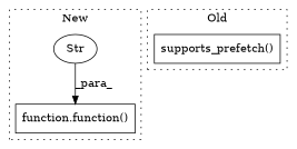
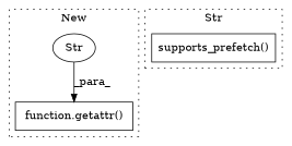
  digraph {
    node [a=75 shape=box]
-   n1 [l="8,1" label="function.function()" s="6532,6584"]
+   n1 [l="8,1" label="function.getattr()" s="6532,6584"]
    n2 [a=66 l=19 label=Str s=6558 shape=ellipse]
    n3 [l=36 label="supports_prefetch()" s=6614]
    subgraph cluster_1 {
      label=New
      style=dotted
      n1
      n2
    }
    subgraph cluster_2 {
-     label=Old
+     label=Str
      style=dotted
      n3
    }
    n2 -> n1 [label=_para_]
  }
